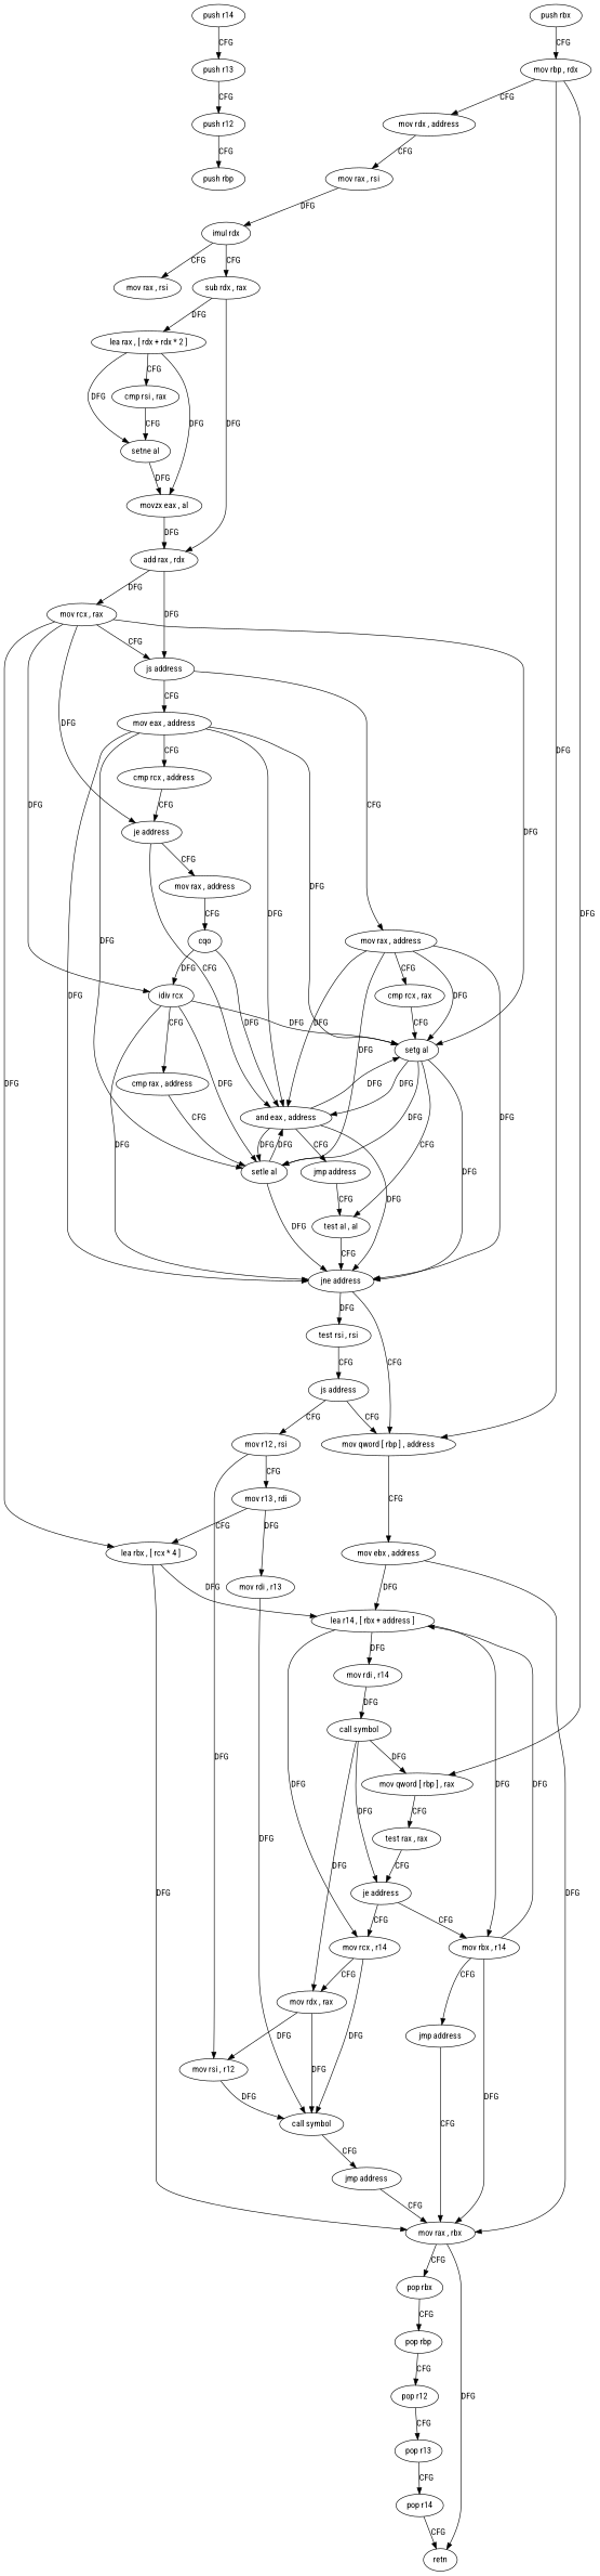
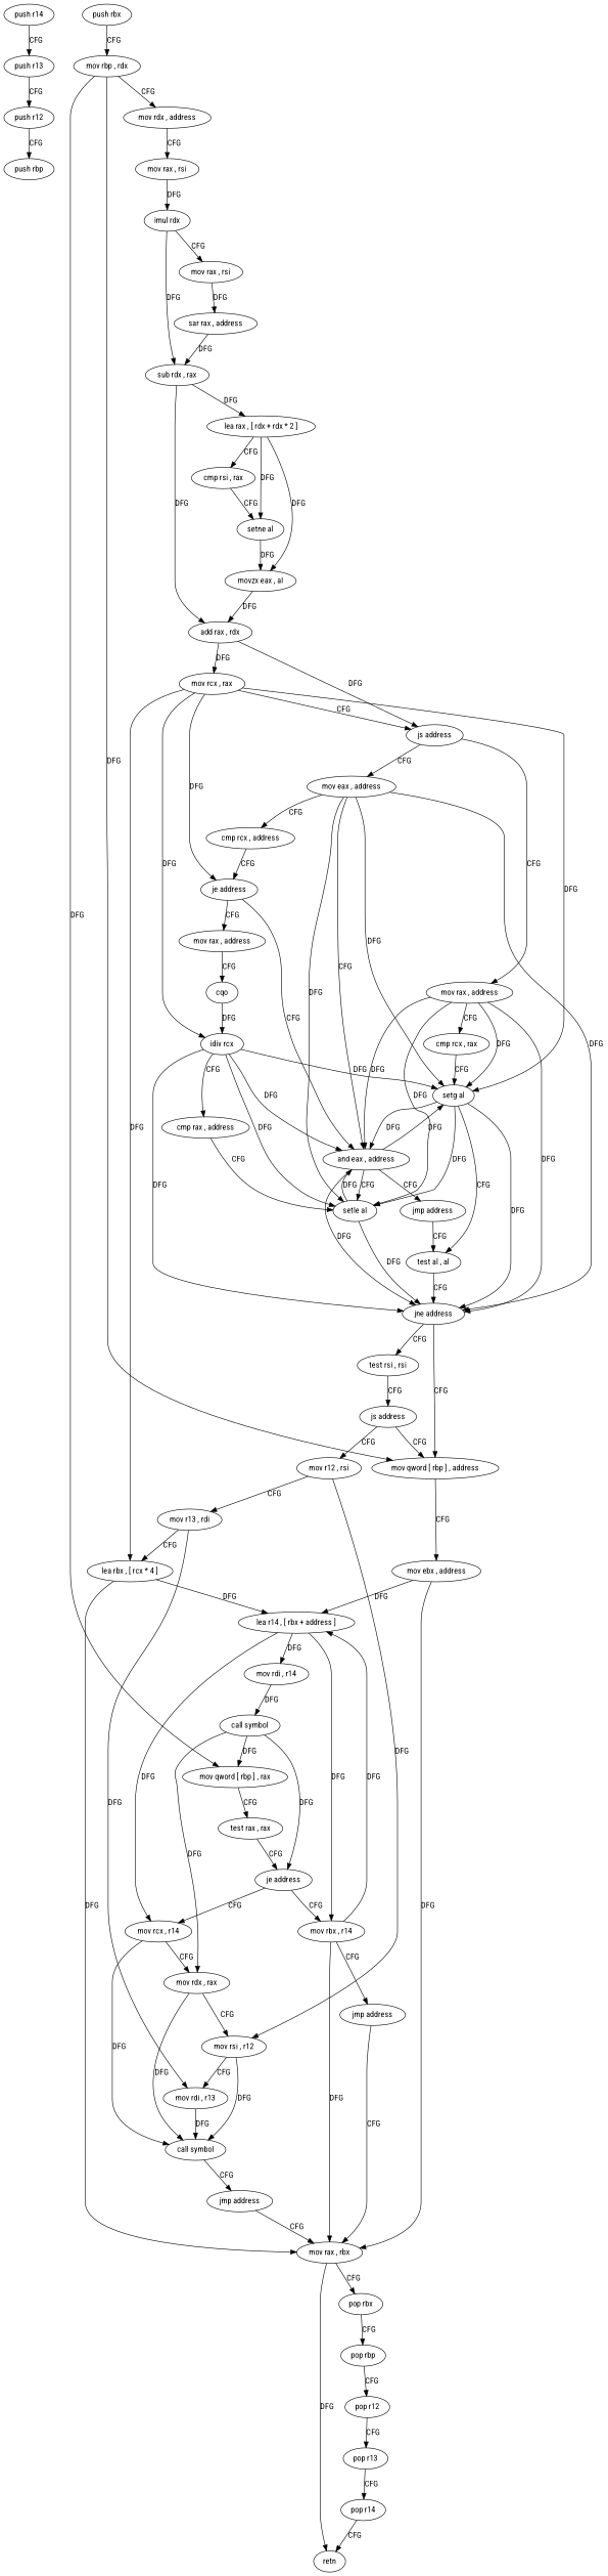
  digraph {
    fontname="Roboto Condensed"
    node [fontname="Roboto Condensed"]
    edge [fontname="Roboto Condensed"]
    n1 [label="push r14"]
    n2 [label="push r13"]
    n3 [label="push r12"]
    n4 [label="push rbp"]
    n5 [label="push rbx"]
    n6 [label="mov rbp , rdx"]
    n7 [label="mov rdx , address"]
    n8 [label="mov qword [ rbp ] , address"]
    n9 [label="mov qword [ rbp ] , rax"]
    n10 [label="mov rax , rsi"]
    n11 [label="mov ebx , address"]
    n12 [label="test rax , rax"]
    n13 [label="imul rdx"]
    n14 [label="mov rax , rsi"]
    n15 [label="sub rdx , rax"]
+   n16 [label="sar rax , address"]
    n17 [label="lea rax , [ rdx + rdx * 2 ]"]
    n18 [label="add rax , rdx"]
    n19 [label="cmp rsi , rax"]
    n20 [label="setne al"]
    n21 [label="movzx eax , al"]
    n22 [label="mov rcx , rax"]
    n23 [label="js address"]
    n24 [label="je address"]
    n25 [label="setg al"]
    n26 [label="idiv rcx"]
    n27 [label="lea rbx , [ rcx * 4 ]"]
    n28 [label="mov eax , address"]
    n29 [label="mov rax , address"]
    n30 [label="and eax , address"]
    n31 [label="mov rax , address"]
    n32 [label="setle al"]
    n33 [label="jne address"]
    n34 [label="test al , al"]
    n35 [label="cmp rax , address"]
    n36 [label="mov rax , rbx"]
    n37 [label="lea r14 , [ rbx + address ]"]
    n38 [label="cmp rcx , address"]
    n39 [label="cmp rcx , rax"]
    n40 [label="jmp address"]
    n41 [label="test rsi , rsi"]
    n42 [label=cqo]
    n43 [label="pop rbx"]
    n44 [label=retn]
    n45 [label="mov rdi , r14"]
    n46 [label="mov rbx , r14"]
    n47 [label="mov rcx , r14"]
    n48 [label="pop rbp"]
    n49 [label="js address"]
    n50 [label="mov r12 , rsi"]
    n51 [label="mov r13 , rdi"]
    n52 [label="mov rsi , r12"]
    n53 [label="mov rdi , r13"]
    n54 [label="call symbol"]
    n55 [label="call symbol"]
    n56 [label="jmp address"]
    n57 [label="mov rdx , rax"]
    n58 [label="je address"]
    n59 [label="jmp address"]
    n60 [label="pop r12"]
    n61 [label="pop r13"]
    n62 [label="pop r14"]
    n1 -> n2 [label=CFG]
    n2 -> n3 [label=CFG]
    n3 -> n4 [label=CFG]
    n5 -> n6 [label=CFG]
    n6 -> n7 [label=CFG]
    n6 -> n8 [label=DFG]
    n6 -> n9 [label=DFG]
    n7 -> n10 [label=CFG]
    n8 -> n11 [label=CFG]
    n9 -> n12 [label=CFG]
    n10 -> n13 [label=DFG]
    n11 -> n36 [label=DFG]
    n11 -> n37 [label=DFG]
    n12 -> n58 [label=CFG]
    n13 -> n14 [label=CFG]
-   n13 -> n15 [label=CFG]
+   n13 -> n15 [label=DFG]
+   n14 -> n16 [label=DFG]
    n15 -> n17 [label=DFG]
    n15 -> n18 [label=DFG]
+   n16 -> n15 [label=DFG]
    n17 -> n19 [label=CFG]
    n17 -> n20 [label=DFG]
    n17 -> n21 [label=DFG]
    n18 -> n22 [label=DFG]
    n18 -> n23 [label=DFG]
    n19 -> n20 [label=CFG]
    n20 -> n21 [label=DFG]
    n21 -> n18 [label=DFG]
    n22 -> n23 [label=CFG]
    n22 -> n24 [label=DFG]
    n22 -> n25 [label=DFG]
    n22 -> n26 [label=DFG]
    n22 -> n27 [label=DFG]
    n23 -> n28 [label=CFG]
    n23 -> n29 [label=CFG]
    n24 -> n30 [label=CFG]
    n24 -> n31 [label=CFG]
    n25 -> n30 [label=DFG]
    n25 -> n32 [label=DFG]
    n25 -> n33 [label=DFG]
    n25 -> n34 [label=CFG]
    n26 -> n25 [label=DFG]
-   n42 -> n30 [label=DFG]
+   n26 -> n30 [label=DFG]
    n26 -> n32 [label=DFG]
    n26 -> n33 [label=DFG]
    n26 -> n35 [label=CFG]
    n27 -> n36 [label=DFG]
    n27 -> n37 [label=DFG]
    n28 -> n25 [label=DFG]
-   n28 -> n30 [label=DFG]
+   n28 -> n30 [label=CFG]
    n28 -> n32 [label=DFG]
    n28 -> n33 [label=DFG]
    n28 -> n38 [label=CFG]
    n29 -> n25 [label=DFG]
    n29 -> n30 [label=DFG]
    n29 -> n32 [label=DFG]
    n29 -> n33 [label=DFG]
    n29 -> n39 [label=CFG]
    n30 -> n25 [label=DFG]
-   n30 -> n32 [label=DFG]
+   n30 -> n32 [label=CFG]
    n30 -> n33 [label=DFG]
    n30 -> n40 [label=CFG]
    n31 -> n42 [label=CFG]
    n32 -> n30 [label=DFG]
    n32 -> n33 [label=DFG]
    n33 -> n8 [label=CFG]
-   n33 -> n41 [label=DFG]
+   n33 -> n41 [label=CFG]
    n34 -> n33 [label=CFG]
    n35 -> n32 [label=CFG]
    n36 -> n43 [label=CFG]
    n36 -> n44 [label=DFG]
    n37 -> n45 [label=DFG]
    n37 -> n46 [label=DFG]
    n37 -> n47 [label=DFG]
    n38 -> n24 [label=CFG]
    n39 -> n25 [label=CFG]
    n40 -> n34 [label=CFG]
    n41 -> n49 [label=CFG]
    n42 -> n26 [label=DFG]
    n43 -> n48 [label=CFG]
    n45 -> n55 [label=DFG]
    n46 -> n36 [label=DFG]
    n46 -> n37 [label=DFG]
    n46 -> n56 [label=CFG]
    n47 -> n54 [label=DFG]
    n47 -> n57 [label=CFG]
    n48 -> n60 [label=CFG]
    n49 -> n8 [label=CFG]
    n49 -> n50 [label=CFG]
    n50 -> n51 [label=CFG]
    n50 -> n52 [label=DFG]
    n51 -> n27 [label=CFG]
    n51 -> n53 [label=DFG]
+   n52 -> n53 [label=CFG]
    n52 -> n54 [label=DFG]
    n53 -> n54 [label=DFG]
    n54 -> n59 [label=CFG]
    n55 -> n9 [label=DFG]
    n55 -> n57 [label=DFG]
    n55 -> n58 [label=DFG]
    n56 -> n36 [label=CFG]
-   n57 -> n52 [label=DFG]
+   n57 -> n52 [label=CFG]
    n57 -> n54 [label=DFG]
    n58 -> n46 [label=CFG]
    n58 -> n47 [label=CFG]
    n59 -> n36 [label=CFG]
    n60 -> n61 [label=CFG]
    n61 -> n62 [label=CFG]
    n62 -> n44 [label=CFG]
  }
